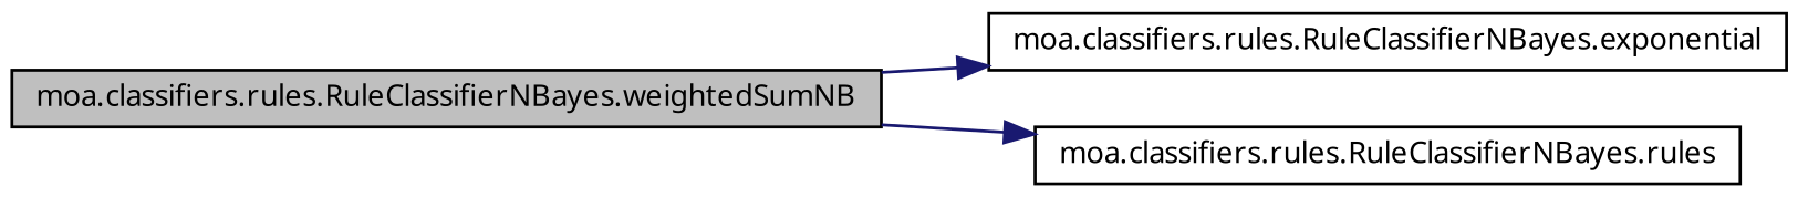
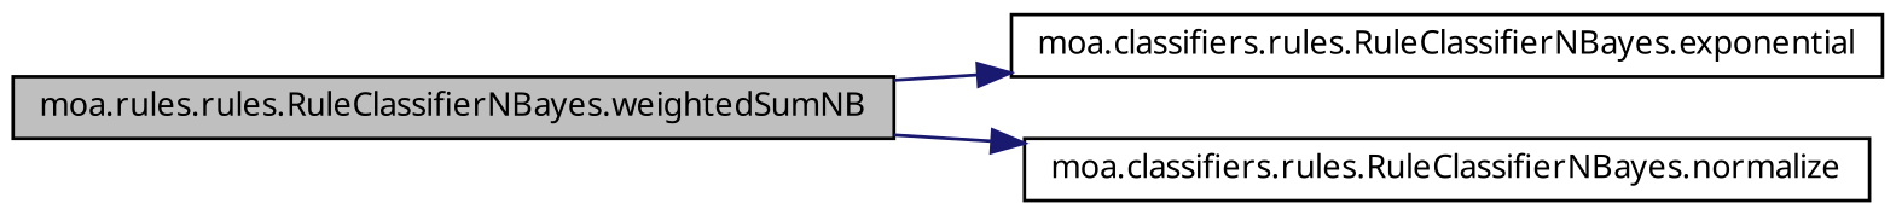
  digraph {
    fontname="Noto Sans"
    rankdir=LR
    node [color=black fillcolor=white fontname="Noto Sans" fontsize=10 shape=record style=filled]
    edge [color=midnightblue fontname="Noto Sans" fontsize=10 labelfontname=Helvetica labelfontsize=10 style=solid]
-   n1 [fillcolor=grey75 fontcolor=black height=0.2 label="moa.classifiers.rules.RuleClassifierNBayes.weightedSumNB" width=0.4]
+   n1 [fillcolor=grey75 fontcolor=black height=0.2 label="moa.rules.rules.RuleClassifierNBayes.weightedSumNB" width=0.4]
    n2 [height=0.2 label="moa.classifiers.rules.RuleClassifierNBayes.exponential" width=0.4]
-   n3 [height=0.2 label="moa.classifiers.rules.RuleClassifierNBayes.rules" width=0.4]
+   n3 [height=0.2 label="moa.classifiers.rules.RuleClassifierNBayes.normalize" width=0.4]
    n1 -> n2
    n1 -> n3
  }
